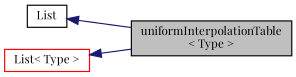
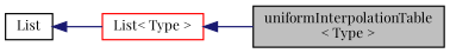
  digraph {
    fontname="Playfair Display"
    rankdir=LR
    node [color=black fontname="Playfair Display" fontsize=10 shape=record]
    edge [color=midnightblue dir=back fontname="Playfair Display" fontsize=10 labelfontname=FreeSans labelfontsize=10 style=solid]
    n1 [fillcolor=grey75 fontcolor=black height=0.2 label="uniformInterpolationTable\l\< Type \>" style=filled width=0.4]
    n2 [height=0.2 label=List width=0.4]
    n3 [color=red height=0.2 label="List\< Type \>" width=0.4]
-   n2 -> n1
+   n2 -> n3
    n3 -> n1
  }
